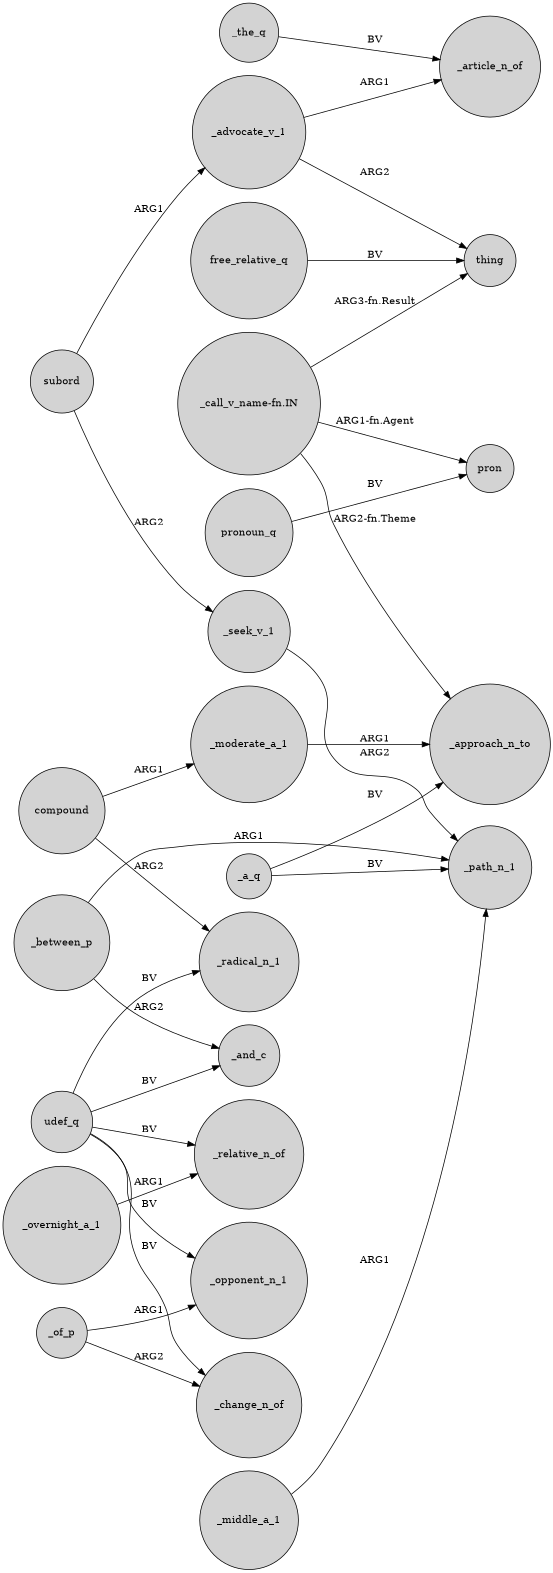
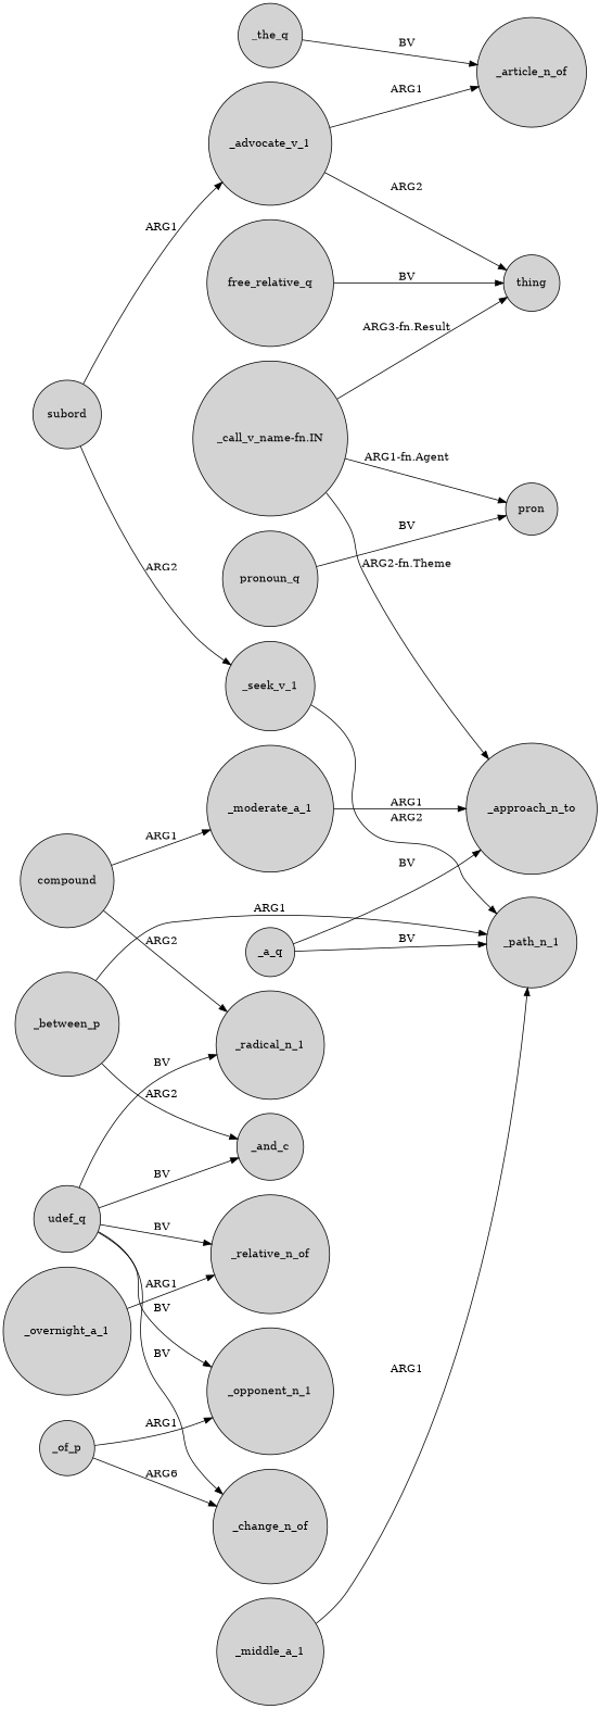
  digraph {
    rankdir=LR
    node [shape=circle style=filled]
    compound
    _moderate_a_1
    _radical_n_1
    _approach_n_to
    n5 [label=_relative_n_of]
    _between_p
    _path_n_1
    _and_c
    _advocate_v_1
    _article_n_of
    thing
    "_call_v_name-fn.IN"
    pron
    _middle_a_1
    subord
    _seek_v_1
    udef_q
    _opponent_n_1
    _change_n_of
    _a_q
    pronoun_q
    _of_p
    _the_q
    free_relative_q
    _overnight_a_1
    compound -> _moderate_a_1 [label=ARG1]
    compound -> _radical_n_1 [label=ARG2]
    _moderate_a_1 -> _approach_n_to [label=ARG1]
    _between_p -> _path_n_1 [label=ARG1]
    _between_p -> _and_c [label=ARG2]
    _advocate_v_1 -> _article_n_of [label=ARG1]
    _advocate_v_1 -> thing [label=ARG2]
    "_call_v_name-fn.IN" -> _approach_n_to [label="ARG2-fn.Theme"]
    "_call_v_name-fn.IN" -> thing [label="ARG3-fn.Result"]
    "_call_v_name-fn.IN" -> pron [label="ARG1-fn.Agent"]
    _middle_a_1 -> _path_n_1 [label=ARG1]
    subord -> _advocate_v_1 [label=ARG1]
    subord -> _seek_v_1 [label=ARG2]
    _seek_v_1 -> _path_n_1 [label=ARG2]
    udef_q -> _radical_n_1 [label=BV]
    udef_q -> n5 [label=BV]
    udef_q -> _and_c [label=BV]
    udef_q -> _opponent_n_1 [label=BV]
    udef_q -> _change_n_of [label=BV]
    _a_q -> _approach_n_to [label=BV]
    _a_q -> _path_n_1 [label=BV]
    pronoun_q -> pron [label=BV]
    _of_p -> _opponent_n_1 [label=ARG1]
-   _of_p -> _change_n_of [label=ARG2]
+   _of_p -> _change_n_of [label=ARG6]
    _the_q -> _article_n_of [label=BV]
    free_relative_q -> thing [label=BV]
    _overnight_a_1 -> n5 [label=ARG1]
  }
